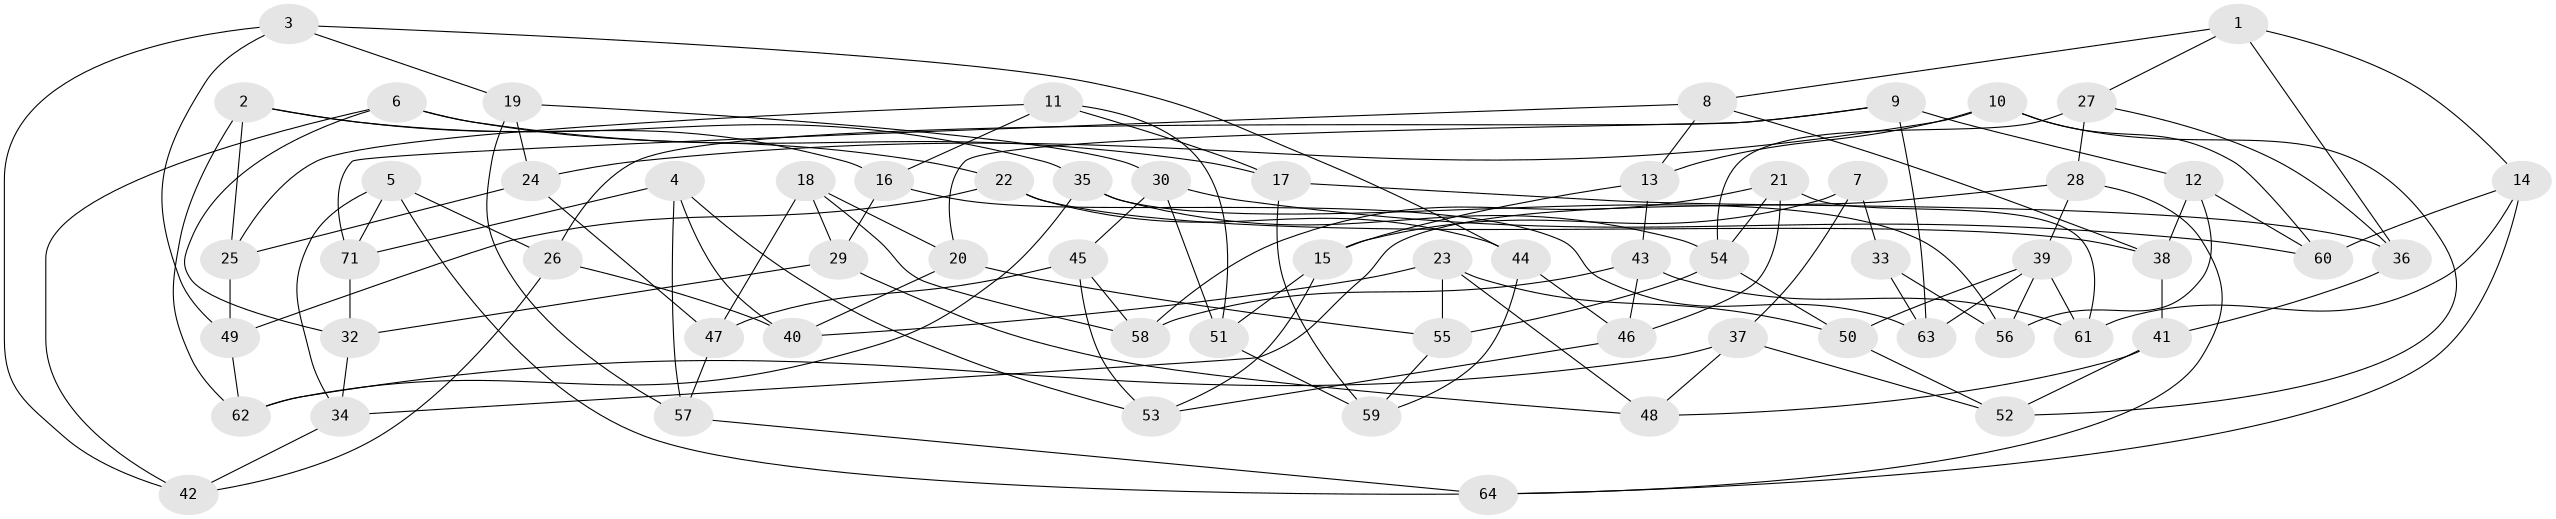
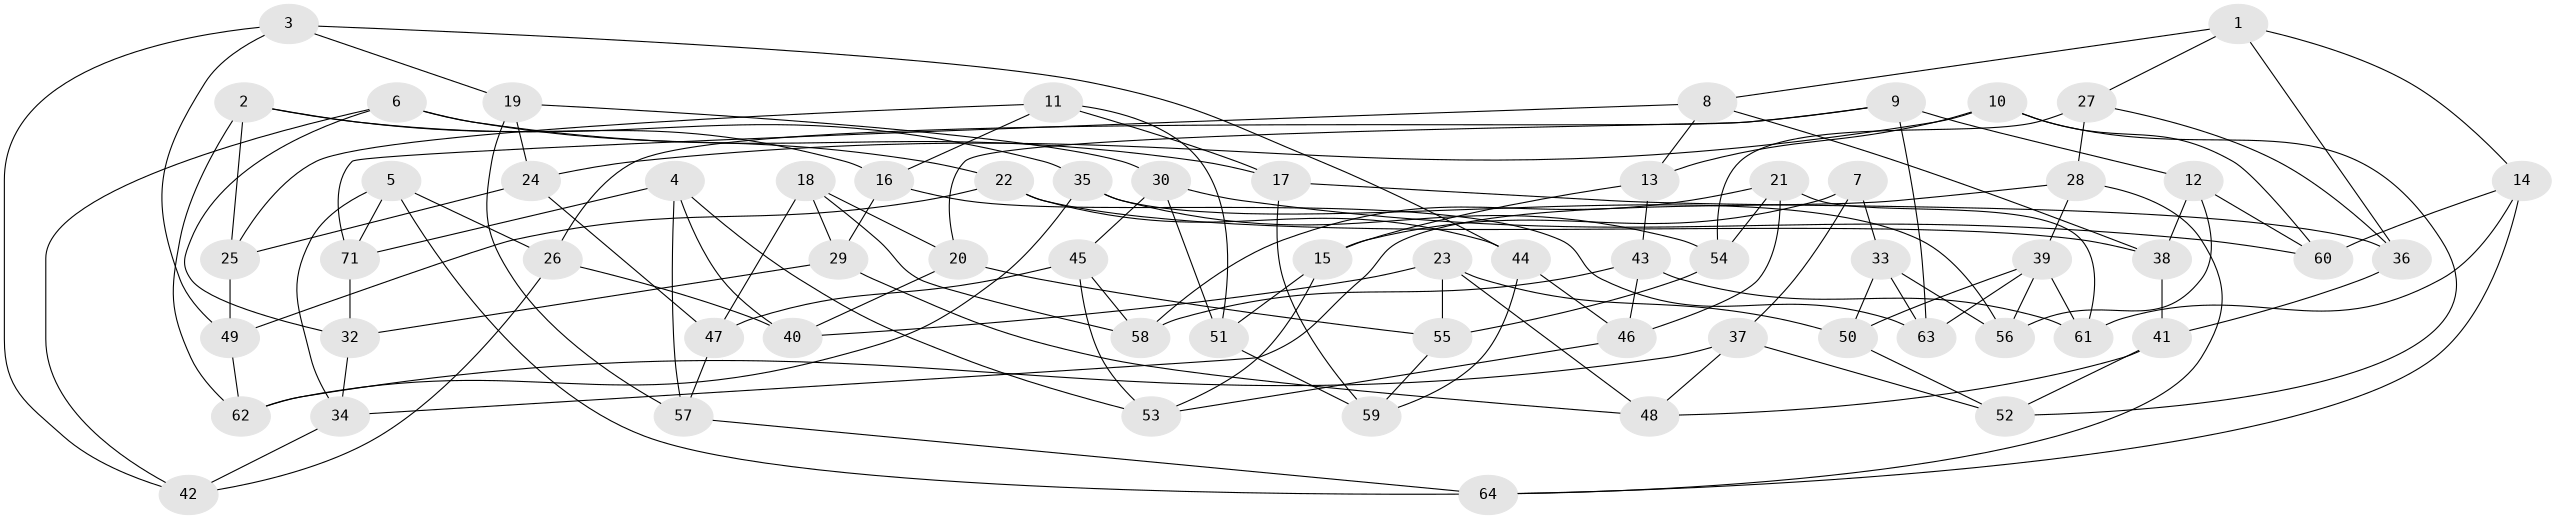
  graph {
    fontname="DejaVu Sans Mono"
    node [color=gray90 fontname="DejaVu Sans Mono" style=filled]
    edge [fontname="DejaVu Sans Mono"]
    1
    8
    14
    27
    36
    n6 [label=71]
    13
    38
    64
    60
    61
    54
    28
    41
    2
    16
    25
    35
    62
    63
    29
    49
    56
    3
    19
    42
    44
    57
    24
    30
    59
    46
    4
    40
    53
    32
    5
    26
    34
    6
    17
    22
    7
    15
    33
    37
    51
    50
    52
    48
    43
    9
    12
    20
    55
    10
    47
    11
    58
    18
    45
    21
    23
    39
    1 -- 8
    1 -- 14
    1 -- 27
    1 -- 36
    8 -- n6
    8 -- 13
    8 -- 38
    14 -- 64
    14 -- 60
    14 -- 61
    27 -- 36
    27 -- 54
    27 -- 28
    36 -- 41
    n6 -- 32
    13 -- 15
    13 -- 43
    38 -- 41
    54 -- 55
    28 -- 64
    28 -- 34
    28 -- 39
    41 -- 52
    41 -- 48
    2 -- 16
    2 -- 25
    2 -- 35
    2 -- 62
    16 -- 63
    16 -- 29
    25 -- 49
    35 -- 54
    35 -- 62
    35 -- 56
    29 -- 32
    29 -- 48
    49 -- 62
    3 -- 49
    3 -- 19
    3 -- 42
    3 -- 44
    19 -- 57
    19 -- 24
    19 -- 30
    44 -- 59
    44 -- 46
    57 -- 64
    24 -- 25
    24 -- 47
    30 -- 60
    30 -- 51
    30 -- 45
    46 -- 53
    4 -- n6
    4 -- 57
    4 -- 40
    4 -- 53
    32 -- 34
    5 -- n6
    5 -- 64
    5 -- 26
    5 -- 34
    26 -- 42
    26 -- 40
    34 -- 42
    6 -- 42
    6 -- 32
    6 -- 17
    6 -- 22
    17 -- 36
    17 -- 59
    22 -- 38
    22 -- 49
    22 -- 44
    7 -- 15
    7 -- 33
    7 -- 37
    15 -- 53
    15 -- 51
    33 -- 63
    33 -- 56
-   54 -- 50
+   33 -- 50
    37 -- 62
    37 -- 52
    37 -- 48
    51 -- 59
    50 -- 52
    43 -- 61
    43 -- 46
    43 -- 58
    9 -- 63
    9 -- 26
    9 -- 12
    9 -- 20
    12 -- 38
    12 -- 60
    12 -- 56
    20 -- 40
    20 -- 55
    55 -- 59
    10 -- 13
    10 -- 60
    10 -- 24
    10 -- 52
    47 -- 57
    11 -- 16
    11 -- 25
    11 -- 17
    11 -- 51
    18 -- 29
    18 -- 20
    18 -- 47
    18 -- 58
    45 -- 53
    45 -- 47
    45 -- 58
    21 -- 61
    21 -- 54
    21 -- 46
    21 -- 58
    23 -- 40
    23 -- 50
    23 -- 48
    23 -- 55
    39 -- 61
    39 -- 63
    39 -- 56
    39 -- 50
  }
